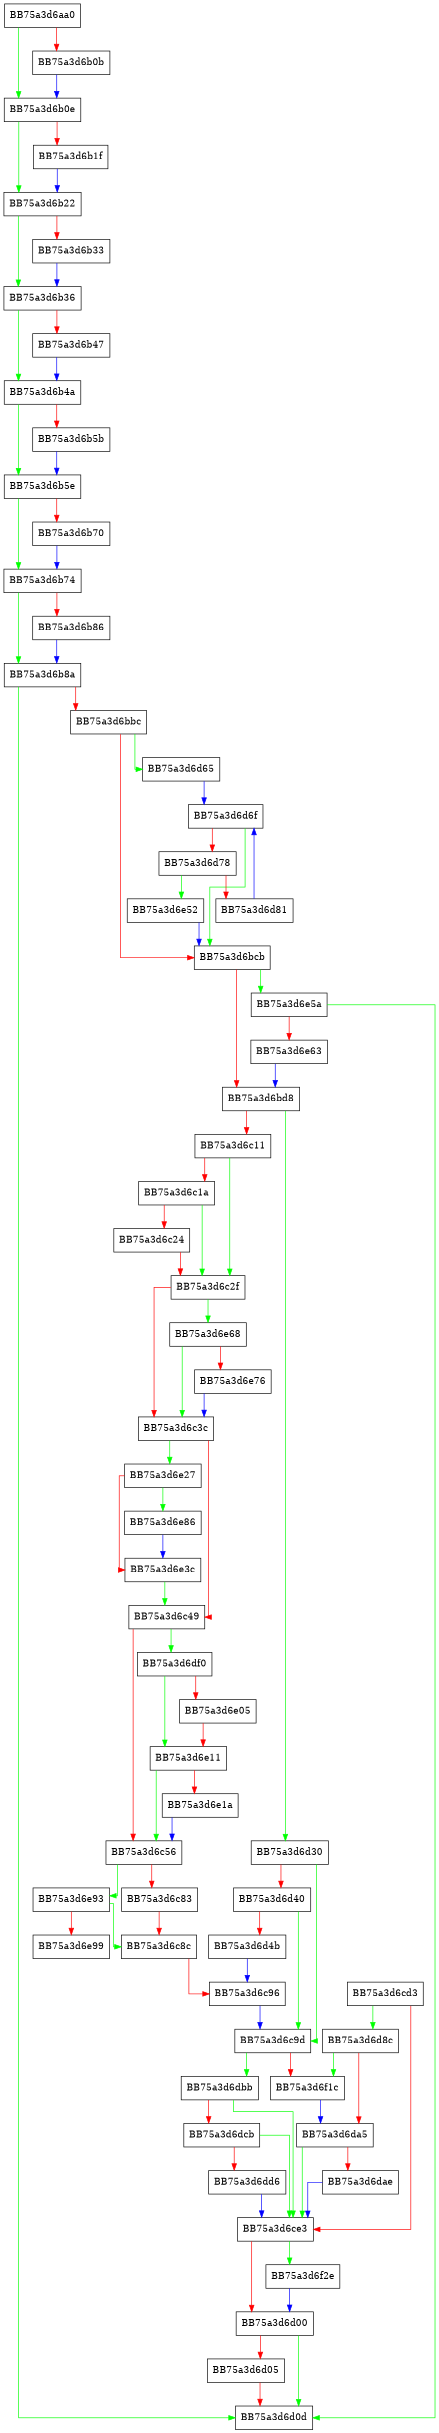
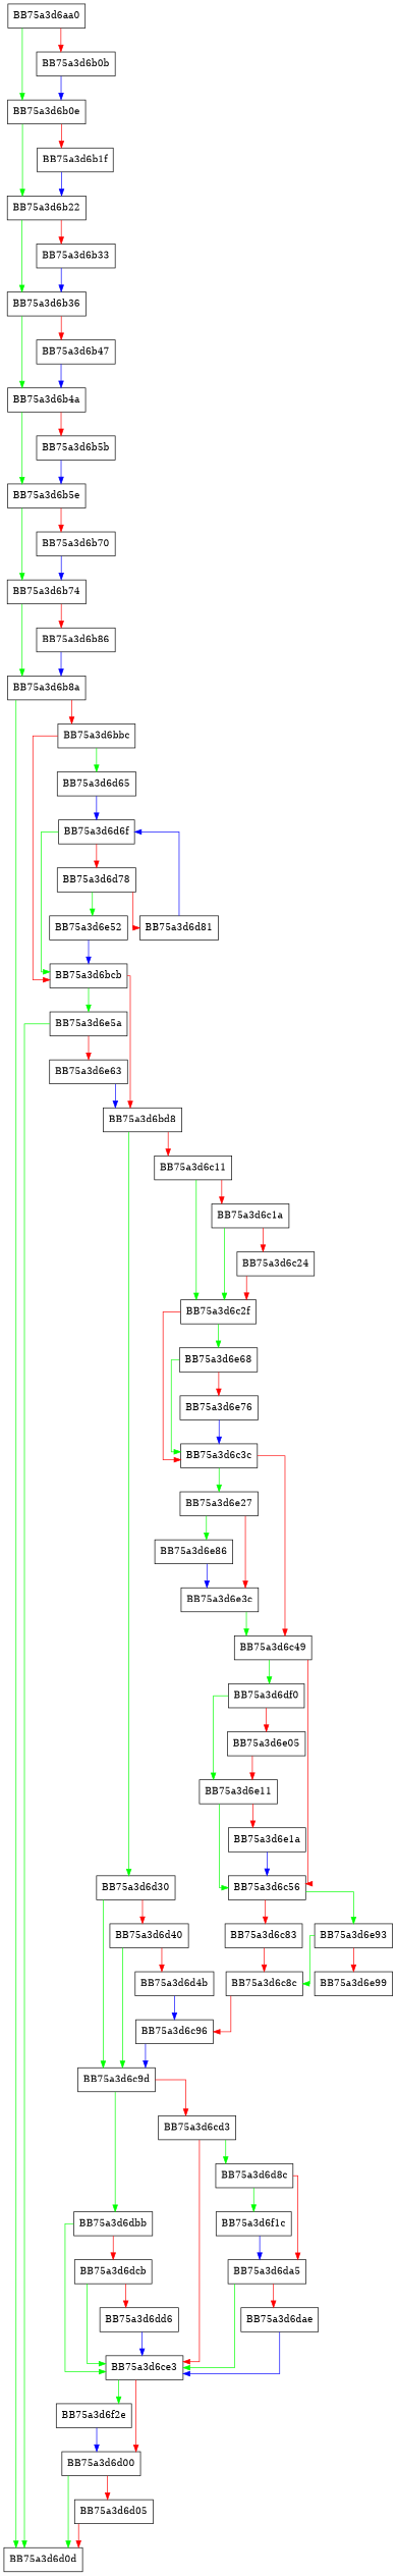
  digraph {
    splines=ortho
    node [shape=box]
    edge [color=red]
    BB75a3d6aa0
    BB75a3d6b0e
    BB75a3d6b0b
    BB75a3d6b22
    BB75a3d6b1f
    BB75a3d6b36
    BB75a3d6b33
    BB75a3d6b4a
    BB75a3d6b47
    BB75a3d6b5e
    BB75a3d6b5b
    BB75a3d6b74
    BB75a3d6b70
    BB75a3d6b8a
    BB75a3d6b86
    BB75a3d6d0d
    BB75a3d6bbc
    BB75a3d6d65
    BB75a3d6bcb
    BB75a3d6d6f
    BB75a3d6e5a
    BB75a3d6bd8
    BB75a3d6d78
    BB75a3d6e63
    BB75a3d6d30
    BB75a3d6c11
    BB75a3d6c9d
    BB75a3d6d40
    BB75a3d6c2f
    BB75a3d6c1a
    BB75a3d6dbb
    BB75a3d6cd3
    BB75a3d6d4b
    BB75a3d6e68
    BB75a3d6c3c
    BB75a3d6c24
    BB75a3d6e76
    BB75a3d6e27
    BB75a3d6c49
    BB75a3d6e86
    BB75a3d6e3c
    BB75a3d6df0
    BB75a3d6c56
    BB75a3d6e11
    BB75a3d6e05
    BB75a3d6e93
    BB75a3d6c83
    BB75a3d6e1a
    BB75a3d6c8c
    BB75a3d6e99
    BB75a3d6c96
    BB75a3d6ce3
    BB75a3d6dcb
    BB75a3d6d8c
    BB75a3d6f2e
    BB75a3d6d00
    BB75a3d6dd6
    BB75a3d6f1c
    BB75a3d6da5
    BB75a3d6dae
    BB75a3d6d05
    BB75a3d6e52
    BB75a3d6d81
    BB75a3d6aa0 -> BB75a3d6b0e [color=green]
    BB75a3d6aa0 -> BB75a3d6b0b
    BB75a3d6b0e -> BB75a3d6b22 [color=green]
    BB75a3d6b0e -> BB75a3d6b1f
    BB75a3d6b0b -> BB75a3d6b0e [color=blue]
    BB75a3d6b22 -> BB75a3d6b36 [color=green]
    BB75a3d6b22 -> BB75a3d6b33
    BB75a3d6b1f -> BB75a3d6b22 [color=blue]
    BB75a3d6b36 -> BB75a3d6b4a [color=green]
    BB75a3d6b36 -> BB75a3d6b47
    BB75a3d6b33 -> BB75a3d6b36 [color=blue]
    BB75a3d6b4a -> BB75a3d6b5e [color=green]
    BB75a3d6b4a -> BB75a3d6b5b
    BB75a3d6b47 -> BB75a3d6b4a [color=blue]
    BB75a3d6b5e -> BB75a3d6b74 [color=green]
    BB75a3d6b5e -> BB75a3d6b70
    BB75a3d6b5b -> BB75a3d6b5e [color=blue]
    BB75a3d6b74 -> BB75a3d6b8a [color=green]
    BB75a3d6b74 -> BB75a3d6b86
    BB75a3d6b70 -> BB75a3d6b74 [color=blue]
    BB75a3d6b8a -> BB75a3d6d0d [color=green]
    BB75a3d6b8a -> BB75a3d6bbc
    BB75a3d6b86 -> BB75a3d6b8a [color=blue]
    BB75a3d6bbc -> BB75a3d6d65 [color=green]
    BB75a3d6bbc -> BB75a3d6bcb
    BB75a3d6d65 -> BB75a3d6d6f [color=blue]
    BB75a3d6bcb -> BB75a3d6e5a [color=green]
    BB75a3d6bcb -> BB75a3d6bd8
    BB75a3d6d6f -> BB75a3d6bcb [color=green]
    BB75a3d6d6f -> BB75a3d6d78
    BB75a3d6e5a -> BB75a3d6d0d [color=green]
    BB75a3d6e5a -> BB75a3d6e63
    BB75a3d6bd8 -> BB75a3d6d30 [color=green]
    BB75a3d6bd8 -> BB75a3d6c11
    BB75a3d6d78 -> BB75a3d6e52 [color=green]
    BB75a3d6d78 -> BB75a3d6d81
    BB75a3d6e63 -> BB75a3d6bd8 [color=blue]
    BB75a3d6d30 -> BB75a3d6c9d [color=green]
    BB75a3d6d30 -> BB75a3d6d40
    BB75a3d6c11 -> BB75a3d6c2f [color=green]
    BB75a3d6c11 -> BB75a3d6c1a
    BB75a3d6c9d -> BB75a3d6dbb [color=green]
-   BB75a3d6c9d -> BB75a3d6f1c
+   BB75a3d6c9d -> BB75a3d6cd3
    BB75a3d6d40 -> BB75a3d6c9d [color=green]
    BB75a3d6d40 -> BB75a3d6d4b
    BB75a3d6c2f -> BB75a3d6e68 [color=green]
    BB75a3d6c2f -> BB75a3d6c3c
    BB75a3d6c1a -> BB75a3d6c2f [color=green]
    BB75a3d6c1a -> BB75a3d6c24
    BB75a3d6dbb -> BB75a3d6ce3 [color=green]
    BB75a3d6dbb -> BB75a3d6dcb
    BB75a3d6cd3 -> BB75a3d6ce3
    BB75a3d6cd3 -> BB75a3d6d8c [color=green]
    BB75a3d6d4b -> BB75a3d6c96 [color=blue]
    BB75a3d6e68 -> BB75a3d6c3c [color=green]
    BB75a3d6e68 -> BB75a3d6e76
    BB75a3d6c3c -> BB75a3d6e27 [color=green]
    BB75a3d6c3c -> BB75a3d6c49
    BB75a3d6c24 -> BB75a3d6c2f
    BB75a3d6e76 -> BB75a3d6c3c [color=blue]
    BB75a3d6e27 -> BB75a3d6e86 [color=green]
    BB75a3d6e27 -> BB75a3d6e3c
    BB75a3d6c49 -> BB75a3d6df0 [color=green]
    BB75a3d6c49 -> BB75a3d6c56
    BB75a3d6e86 -> BB75a3d6e3c [color=blue]
    BB75a3d6e3c -> BB75a3d6c49 [color=green]
    BB75a3d6df0 -> BB75a3d6e11 [color=green]
    BB75a3d6df0 -> BB75a3d6e05
    BB75a3d6c56 -> BB75a3d6e93 [color=green]
    BB75a3d6c56 -> BB75a3d6c83
    BB75a3d6e11 -> BB75a3d6c56 [color=green]
    BB75a3d6e11 -> BB75a3d6e1a
    BB75a3d6e05 -> BB75a3d6e11
    BB75a3d6e93 -> BB75a3d6c8c [color=green]
    BB75a3d6e93 -> BB75a3d6e99
    BB75a3d6c83 -> BB75a3d6c8c
    BB75a3d6e1a -> BB75a3d6c56 [color=blue]
    BB75a3d6c8c -> BB75a3d6c96
    BB75a3d6c96 -> BB75a3d6c9d [color=blue]
    BB75a3d6ce3 -> BB75a3d6f2e [color=green]
    BB75a3d6ce3 -> BB75a3d6d00
    BB75a3d6dcb -> BB75a3d6ce3 [color=green]
    BB75a3d6dcb -> BB75a3d6dd6
    BB75a3d6d8c -> BB75a3d6f1c [color=green]
    BB75a3d6d8c -> BB75a3d6da5
    BB75a3d6f2e -> BB75a3d6d00 [color=blue]
    BB75a3d6d00 -> BB75a3d6d0d [color=green]
    BB75a3d6d00 -> BB75a3d6d05
    BB75a3d6dd6 -> BB75a3d6ce3 [color=blue]
    BB75a3d6f1c -> BB75a3d6da5 [color=blue]
    BB75a3d6da5 -> BB75a3d6ce3 [color=green]
    BB75a3d6da5 -> BB75a3d6dae
    BB75a3d6dae -> BB75a3d6ce3 [color=blue]
    BB75a3d6d05 -> BB75a3d6d0d
    BB75a3d6e52 -> BB75a3d6bcb [color=blue]
    BB75a3d6d81 -> BB75a3d6d6f [color=blue]
  }
